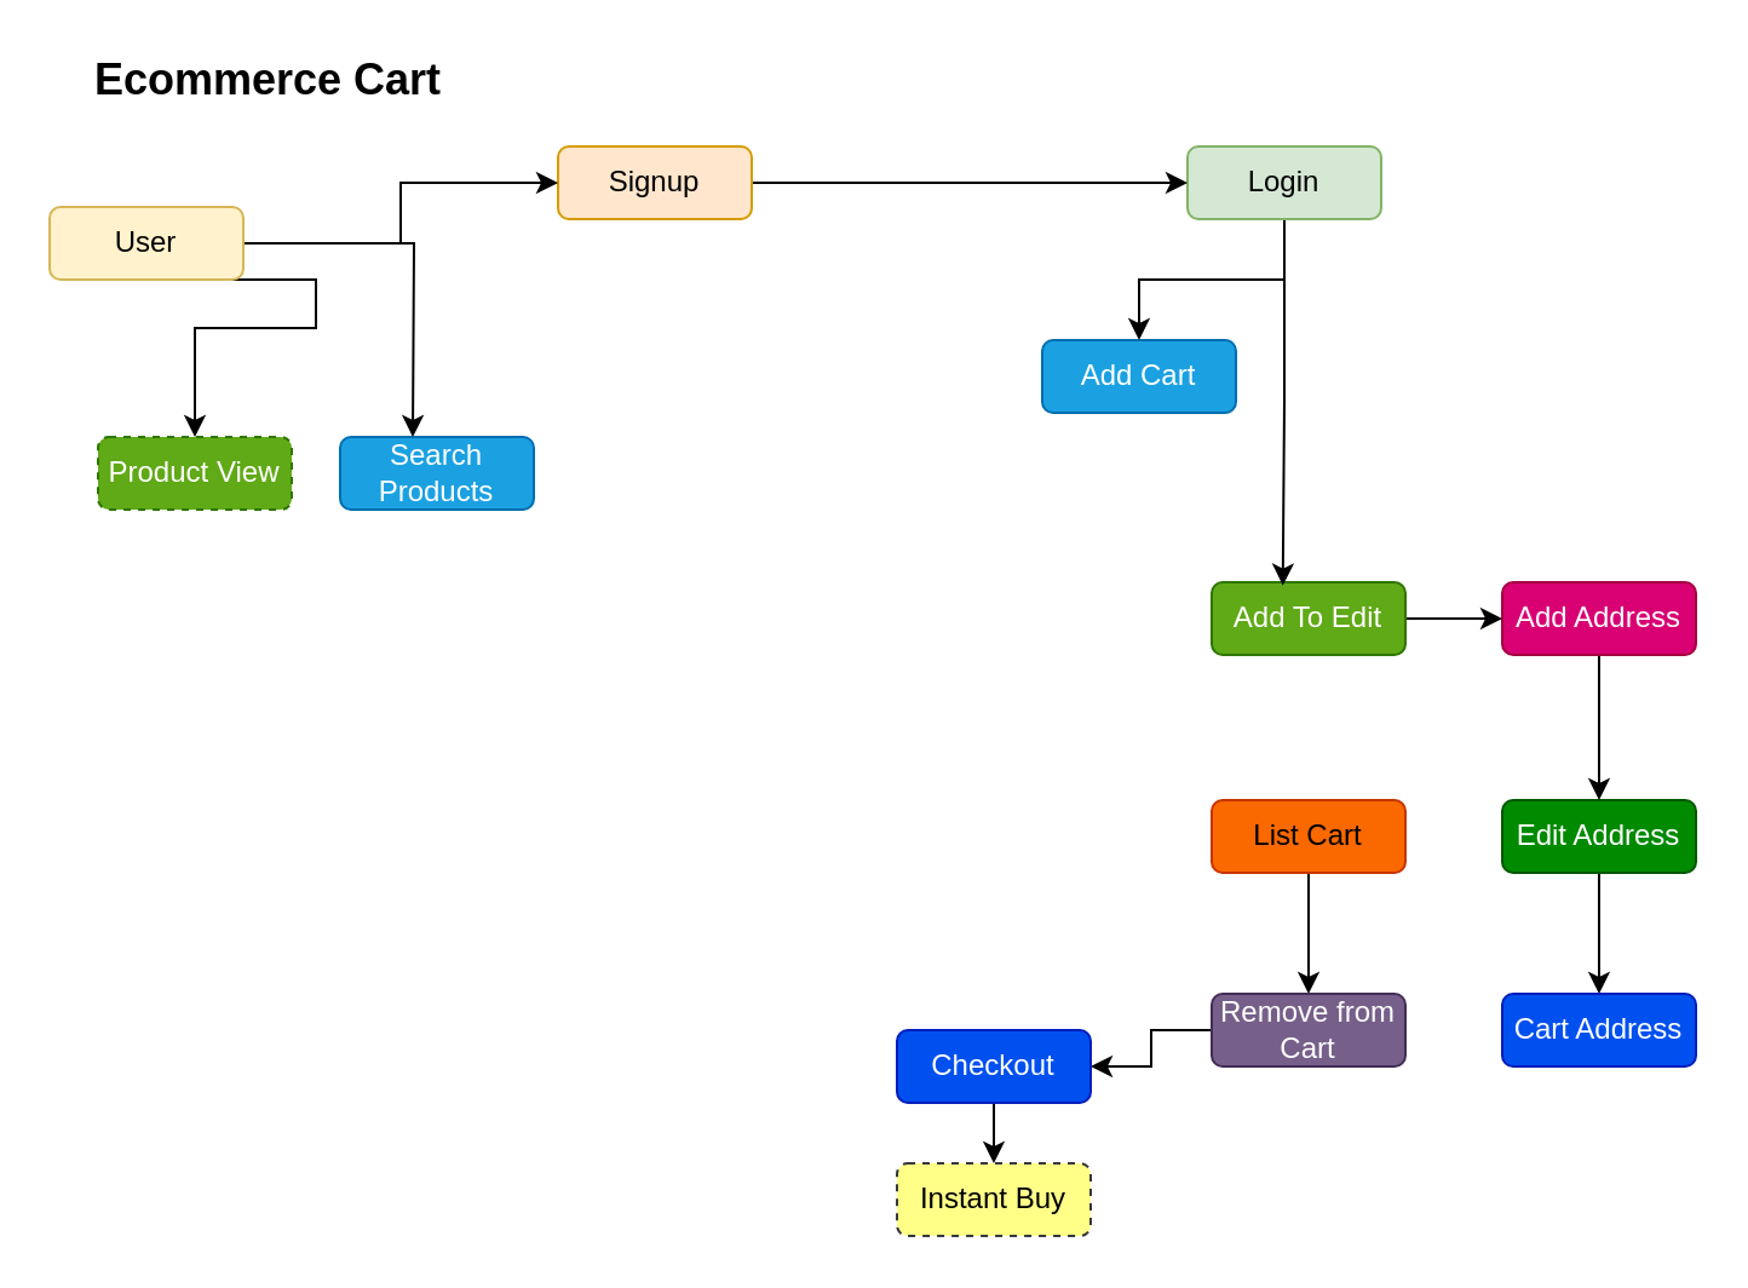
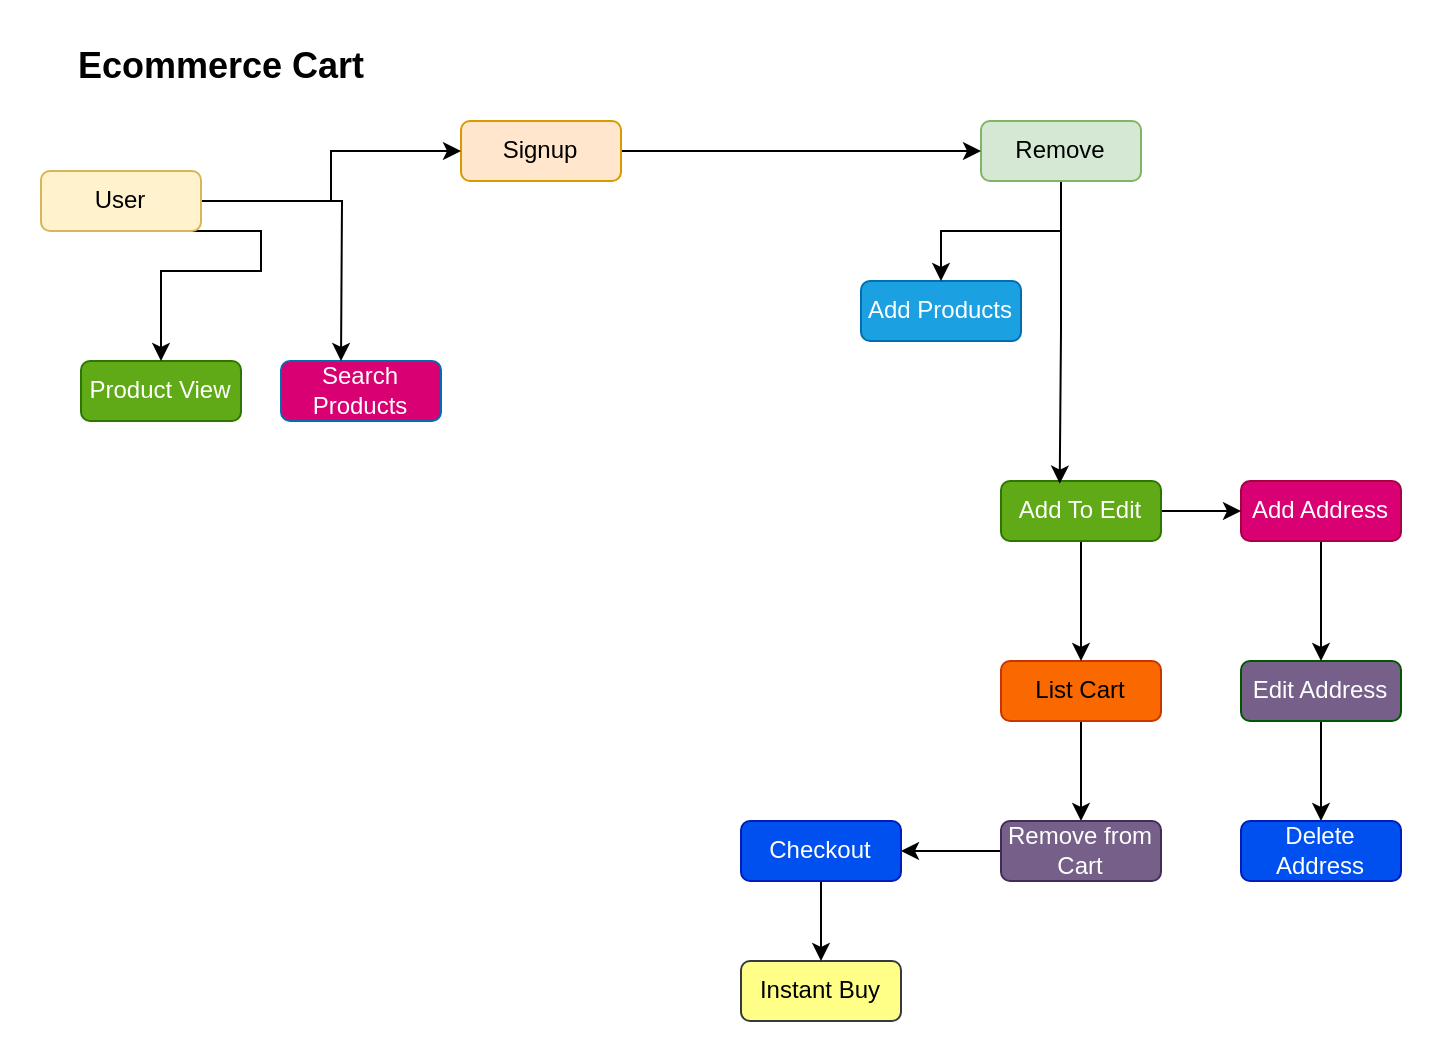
  <mxCell id="0" />
  <mxCell id="1" parent="0" />
  <mxCell id="2" style="edgeStyle=orthogonalEdgeStyle;rounded=0;orthogonalLoop=1;jettySize=auto;html=1;entryX=0.5;entryY=0;entryDx=0;entryDy=0;fontFamily=Helvetica;fontSize=12;fontColor=default;" parent="1" source="3" target="25" edge="1"><mxGeometry relative="1" as="geometry" /></mxCell>
- <mxCell id="3" value="Edit Address" style="whiteSpace=wrap;html=1;rounded=1;fontFamily=Helvetica;fontSize=12;fontColor=#ffffff;strokeColor=#005700;fillColor=#008a00;" parent="1" vertex="1"><mxGeometry x="620" y="330" width="80" height="30" as="geometry" /></mxCell>
+ <mxCell id="3" value="Edit Address" style="whiteSpace=wrap;html=1;rounded=1;fontFamily=Helvetica;fontSize=12;fontColor=#ffffff;strokeColor=#005700;fillColor=#76608a;" parent="1" vertex="1"><mxGeometry x="620" y="330" width="80" height="30" as="geometry" /></mxCell>
  <mxCell id="4" style="edgeStyle=orthogonalEdgeStyle;rounded=0;orthogonalLoop=1;jettySize=auto;html=1;entryX=0.5;entryY=0;entryDx=0;entryDy=0;fontFamily=Helvetica;fontSize=12;fontColor=default;" parent="1" source="5" target="24" edge="1"><mxGeometry relative="1" as="geometry" /></mxCell>
  <mxCell id="5" value="List Cart" style="whiteSpace=wrap;html=1;rounded=1;fontFamily=Helvetica;fontSize=12;fontColor=#000000;strokeColor=#C73500;fillColor=#fa6800;" parent="1" vertex="1"><mxGeometry x="500" y="330" width="80" height="30" as="geometry" /></mxCell>
  <mxCell id="6" style="edgeStyle=orthogonalEdgeStyle;rounded=0;orthogonalLoop=1;jettySize=auto;html=1;entryX=0.5;entryY=0;entryDx=0;entryDy=0;fontFamily=Helvetica;fontSize=12;fontColor=default;" parent="1" source="7" target="3" edge="1"><mxGeometry relative="1" as="geometry" /></mxCell>
  <mxCell id="7" value="Add Address" style="whiteSpace=wrap;html=1;rounded=1;fontFamily=Helvetica;fontSize=12;fontColor=#ffffff;strokeColor=#A50040;fillColor=#d80073;" parent="1" vertex="1"><mxGeometry x="620" y="240" width="80" height="30" as="geometry" /></mxCell>
  <mxCell id="8" value="" style="edgeStyle=orthogonalEdgeStyle;rounded=0;orthogonalLoop=1;jettySize=auto;html=1;fontFamily=Helvetica;fontSize=12;fontColor=default;" parent="1" source="10" target="7" edge="1"><mxGeometry relative="1" as="geometry" /></mxCell>
+ <mxCell id="9" style="edgeStyle=orthogonalEdgeStyle;rounded=0;orthogonalLoop=1;jettySize=auto;html=1;entryX=0.5;entryY=0;entryDx=0;entryDy=0;fontFamily=Helvetica;fontSize=12;fontColor=default;" parent="1" source="10" target="5" edge="1"><mxGeometry relative="1" as="geometry" /></mxCell>
  <mxCell id="10" value="Add To Edit" style="whiteSpace=wrap;html=1;rounded=1;fontFamily=Helvetica;fontSize=12;fontColor=#ffffff;strokeColor=#2D7600;fillColor=#60a917;" parent="1" vertex="1"><mxGeometry x="500" y="240" width="80" height="30" as="geometry" /></mxCell>
- <mxCell id="11" value="Add Cart" style="whiteSpace=wrap;html=1;rounded=1;fontFamily=Helvetica;fontSize=12;fontColor=#ffffff;strokeColor=#006EAF;fillColor=#1ba1e2;" parent="1" vertex="1"><mxGeometry x="430" y="140" width="80" height="30" as="geometry" /></mxCell>
- <mxCell id="12" value="&lt;span&gt;Search Products&lt;/span&gt;" style="whiteSpace=wrap;html=1;rounded=1;fontFamily=Helvetica;fontSize=12;fontColor=#ffffff;strokeColor=#006EAF;fillColor=#1ba1e2;" parent="1" vertex="1"><mxGeometry x="140" y="180" width="80" height="30" as="geometry" /></mxCell>
- <mxCell id="13" value="&lt;span&gt;Product View&lt;/span&gt;" style="whiteSpace=wrap;html=1;rounded=1;fontFamily=Helvetica;fontSize=12;fontColor=#ffffff;strokeColor=#2D7600;fillColor=#60a917;dashed=1;" parent="1" vertex="1"><mxGeometry x="40" y="180" width="80" height="30" as="geometry" /></mxCell>
+ <mxCell id="11" value="Add Products" style="whiteSpace=wrap;html=1;rounded=1;fontFamily=Helvetica;fontSize=12;fontColor=#ffffff;strokeColor=#006EAF;fillColor=#1ba1e2;" parent="1" vertex="1"><mxGeometry x="430" y="140" width="80" height="30" as="geometry" /></mxCell>
+ <mxCell id="12" value="&lt;span&gt;Search Products&lt;/span&gt;" style="whiteSpace=wrap;html=1;rounded=1;fontFamily=Helvetica;fontSize=12;fontColor=#ffffff;strokeColor=#006EAF;fillColor=#d80073;" parent="1" vertex="1"><mxGeometry x="140" y="180" width="80" height="30" as="geometry" /></mxCell>
+ <mxCell id="13" value="&lt;span&gt;Product View&lt;/span&gt;" style="whiteSpace=wrap;html=1;rounded=1;fontFamily=Helvetica;fontSize=12;fontColor=#ffffff;strokeColor=#2D7600;fillColor=#60a917;" parent="1" vertex="1"><mxGeometry x="40" y="180" width="80" height="30" as="geometry" /></mxCell>
  <mxCell id="14" style="edgeStyle=orthogonalEdgeStyle;rounded=0;orthogonalLoop=1;jettySize=auto;html=1;entryX=0.5;entryY=0;entryDx=0;entryDy=0;fontFamily=Helvetica;fontSize=12;fontColor=default;" parent="1" source="16" target="11" edge="1"><mxGeometry relative="1" as="geometry" /></mxCell>
  <mxCell id="15" style="edgeStyle=orthogonalEdgeStyle;rounded=0;orthogonalLoop=1;jettySize=auto;html=1;entryX=0.367;entryY=0.044;entryDx=0;entryDy=0;entryPerimeter=0;fontFamily=Helvetica;fontSize=12;fontColor=default;" parent="1" source="16" target="10" edge="1"><mxGeometry relative="1" as="geometry" /></mxCell>
- <mxCell id="16" value="&lt;span&gt;Login&lt;/span&gt;" style="whiteSpace=wrap;html=1;rounded=1;fontFamily=Helvetica;fontSize=12;strokeColor=#82b366;fillColor=#d5e8d4;" parent="1" vertex="1"><mxGeometry x="490" y="60" width="80" height="30" as="geometry" /></mxCell>
+ <mxCell id="16" value="&lt;span&gt;Remove&lt;/span&gt;" style="whiteSpace=wrap;html=1;rounded=1;fontFamily=Helvetica;fontSize=12;strokeColor=#82b366;fillColor=#d5e8d4;" parent="1" vertex="1"><mxGeometry x="490" y="60" width="80" height="30" as="geometry" /></mxCell>
  <mxCell id="17" style="edgeStyle=orthogonalEdgeStyle;rounded=0;orthogonalLoop=1;jettySize=auto;html=1;fontFamily=Helvetica;fontSize=12;fontColor=default;" parent="1" source="18" target="16" edge="1"><mxGeometry relative="1" as="geometry" /></mxCell>
  <mxCell id="18" value="&lt;span&gt;Signup&lt;/span&gt;" style="whiteSpace=wrap;html=1;rounded=1;fontFamily=Helvetica;fontSize=12;strokeColor=#d79b00;fillColor=#ffe6cc;" parent="1" vertex="1"><mxGeometry x="230" y="60" width="80" height="30" as="geometry" /></mxCell>
  <mxCell id="19" style="edgeStyle=orthogonalEdgeStyle;rounded=0;orthogonalLoop=1;jettySize=auto;html=1;exitX=0.5;exitY=1;exitDx=0;exitDy=0;entryX=0.5;entryY=0;entryDx=0;entryDy=0;fontFamily=Helvetica;fontSize=12;fontColor=default;" parent="1" source="22" target="13" edge="1"><mxGeometry relative="1" as="geometry"><Array as="points"><mxPoint x="130" y="135" /><mxPoint x="80" y="135" /></Array></mxGeometry></mxCell>
  <mxCell id="20" style="edgeStyle=orthogonalEdgeStyle;rounded=0;orthogonalLoop=1;jettySize=auto;html=1;fontFamily=Helvetica;fontSize=12;fontColor=default;" parent="1" source="22" edge="1"><mxGeometry relative="1" as="geometry"><mxPoint x="170" y="180" as="targetPoint" /></mxGeometry></mxCell>
  <mxCell id="21" style="edgeStyle=orthogonalEdgeStyle;rounded=0;orthogonalLoop=1;jettySize=auto;html=1;entryX=0;entryY=0.5;entryDx=0;entryDy=0;fontFamily=Helvetica;fontSize=12;fontColor=default;" parent="1" source="22" target="18" edge="1"><mxGeometry relative="1" as="geometry" /></mxCell>
  <mxCell id="22" value="&lt;span&gt;User&lt;/span&gt;" style="whiteSpace=wrap;html=1;rounded=1;fontFamily=Helvetica;fontSize=12;strokeColor=#d6b656;fillColor=#fff2cc;" parent="1" vertex="1"><mxGeometry x="20" y="85" width="80" height="30" as="geometry" /></mxCell>
  <mxCell id="23" style="edgeStyle=orthogonalEdgeStyle;rounded=0;orthogonalLoop=1;jettySize=auto;html=1;entryX=1;entryY=0.5;entryDx=0;entryDy=0;fontFamily=Helvetica;fontSize=12;fontColor=default;" parent="1" source="24" target="28" edge="1"><mxGeometry relative="1" as="geometry" /></mxCell>
  <mxCell id="24" value="Remove from Cart" style="whiteSpace=wrap;html=1;rounded=1;fontFamily=Helvetica;fontSize=12;fontColor=#ffffff;strokeColor=#432D57;fillColor=#76608a;" parent="1" vertex="1"><mxGeometry x="500" y="410" width="80" height="30" as="geometry" /></mxCell>
- <mxCell id="25" value="Cart Address" style="whiteSpace=wrap;html=1;rounded=1;fontFamily=Helvetica;fontSize=12;fontColor=#ffffff;strokeColor=#001DBC;fillColor=#0050ef;" parent="1" vertex="1"><mxGeometry x="620" y="410" width="80" height="30" as="geometry" /></mxCell>
- <mxCell id="26" value="Instant Buy" style="whiteSpace=wrap;html=1;rounded=1;fontFamily=Helvetica;fontSize=12;strokeColor=#36393d;fillColor=#ffff88;dashed=1;" parent="1" vertex="1"><mxGeometry x="370" y="480" width="80" height="30" as="geometry" /></mxCell>
+ <mxCell id="25" value="Delete Address" style="whiteSpace=wrap;html=1;rounded=1;fontFamily=Helvetica;fontSize=12;fontColor=#ffffff;strokeColor=#001DBC;fillColor=#0050ef;" parent="1" vertex="1"><mxGeometry x="620" y="410" width="80" height="30" as="geometry" /></mxCell>
+ <mxCell id="26" value="Instant Buy" style="whiteSpace=wrap;html=1;rounded=1;fontFamily=Helvetica;fontSize=12;strokeColor=#36393d;fillColor=#ffff88;" parent="1" vertex="1"><mxGeometry x="370" y="480" width="80" height="30" as="geometry" /></mxCell>
  <mxCell id="27" style="edgeStyle=orthogonalEdgeStyle;rounded=0;orthogonalLoop=1;jettySize=auto;html=1;entryX=0.5;entryY=0;entryDx=0;entryDy=0;fontFamily=Helvetica;fontSize=12;fontColor=default;" parent="1" source="28" target="26" edge="1"><mxGeometry relative="1" as="geometry" /></mxCell>
- <mxCell id="28" value="Checkout" style="whiteSpace=wrap;html=1;rounded=1;fontFamily=Helvetica;fontSize=12;fontColor=#ffffff;strokeColor=#001DBC;fillColor=#0050ef;" parent="1" vertex="1"><mxGeometry x="370" y="425" width="80" height="30" as="geometry" /></mxCell>
+ <mxCell id="28" value="Checkout" style="whiteSpace=wrap;html=1;rounded=1;fontFamily=Helvetica;fontSize=12;fontColor=#ffffff;strokeColor=#001DBC;fillColor=#0050ef;" parent="1" vertex="1"><mxGeometry x="370" y="410" width="80" height="30" as="geometry" /></mxCell>
  <mxCell id="29" value="&lt;b&gt;&lt;font style=&quot;font-size: 18px&quot;&gt;Ecommerce Cart&lt;br&gt;&lt;/font&gt;&lt;/b&gt;&lt;br&gt;" style="text;html=1;align=center;verticalAlign=middle;resizable=0;points=[];autosize=1;strokeColor=none;fillColor=none;fontSize=12;fontFamily=Helvetica;fontColor=default;" parent="1" vertex="1"><mxGeometry width="160" height="40" as="geometry" x="30" y="20" /></mxCell>
